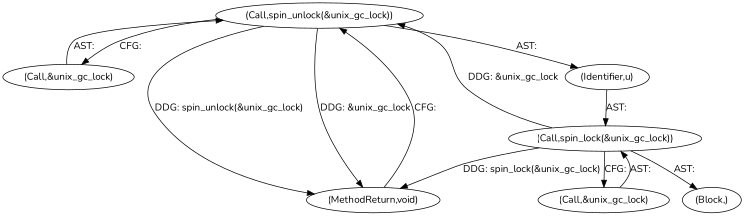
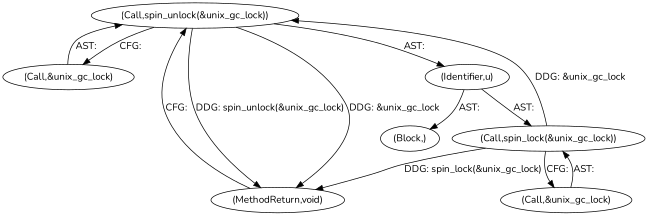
  digraph {
    fontname=Nunito
    node [fontname=Nunito]
    edge [fontname=Nunito]
    n1 [label="(Call,spin_unlock(&unix_gc_lock))"]
    n2 [label="(Call,&unix_gc_lock)"]
    n3 [label="(MethodReturn,void)"]
    n4 [label="(Identifier,u)"]
    n5 [label="(Block,)"]
    n6 [label="(Call,spin_lock(&unix_gc_lock))"]
    n7 [label="(Call,&unix_gc_lock)"]
    n1 -> n2 [label="CFG: "]
    n1 -> n3 [label="DDG: spin_unlock(&unix_gc_lock)"]
    n1 -> n3 [label="DDG: &unix_gc_lock"]
    n1 -> n4 [label="AST: "]
    n2 -> n1 [label="AST: "]
    n3 -> n1 [label="CFG: "]
    n4 -> n6 [label="AST: "]
    n6 -> n1 [label="DDG: &unix_gc_lock"]
    n6 -> n3 [label="DDG: spin_lock(&unix_gc_lock)"]
-   n6 -> n5 [label="AST: "]
+   n4 -> n5 [label="AST: "]
    n6 -> n7 [label="CFG: "]
    n7 -> n6 [label="AST: "]
  }
